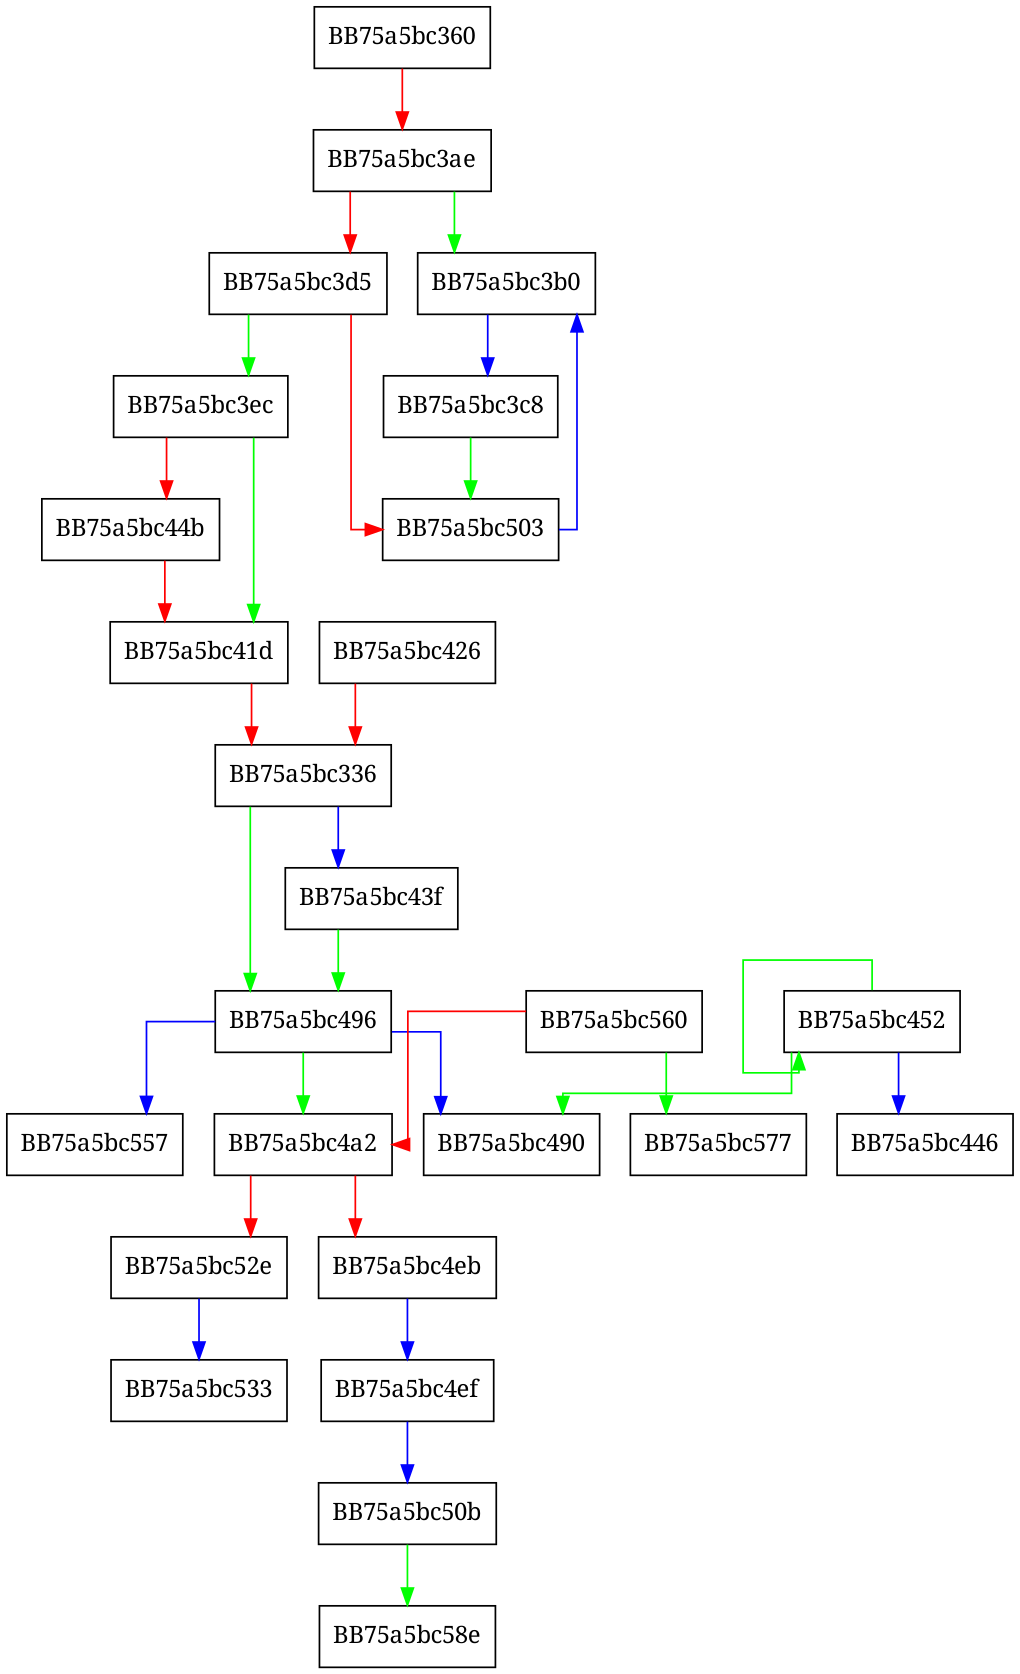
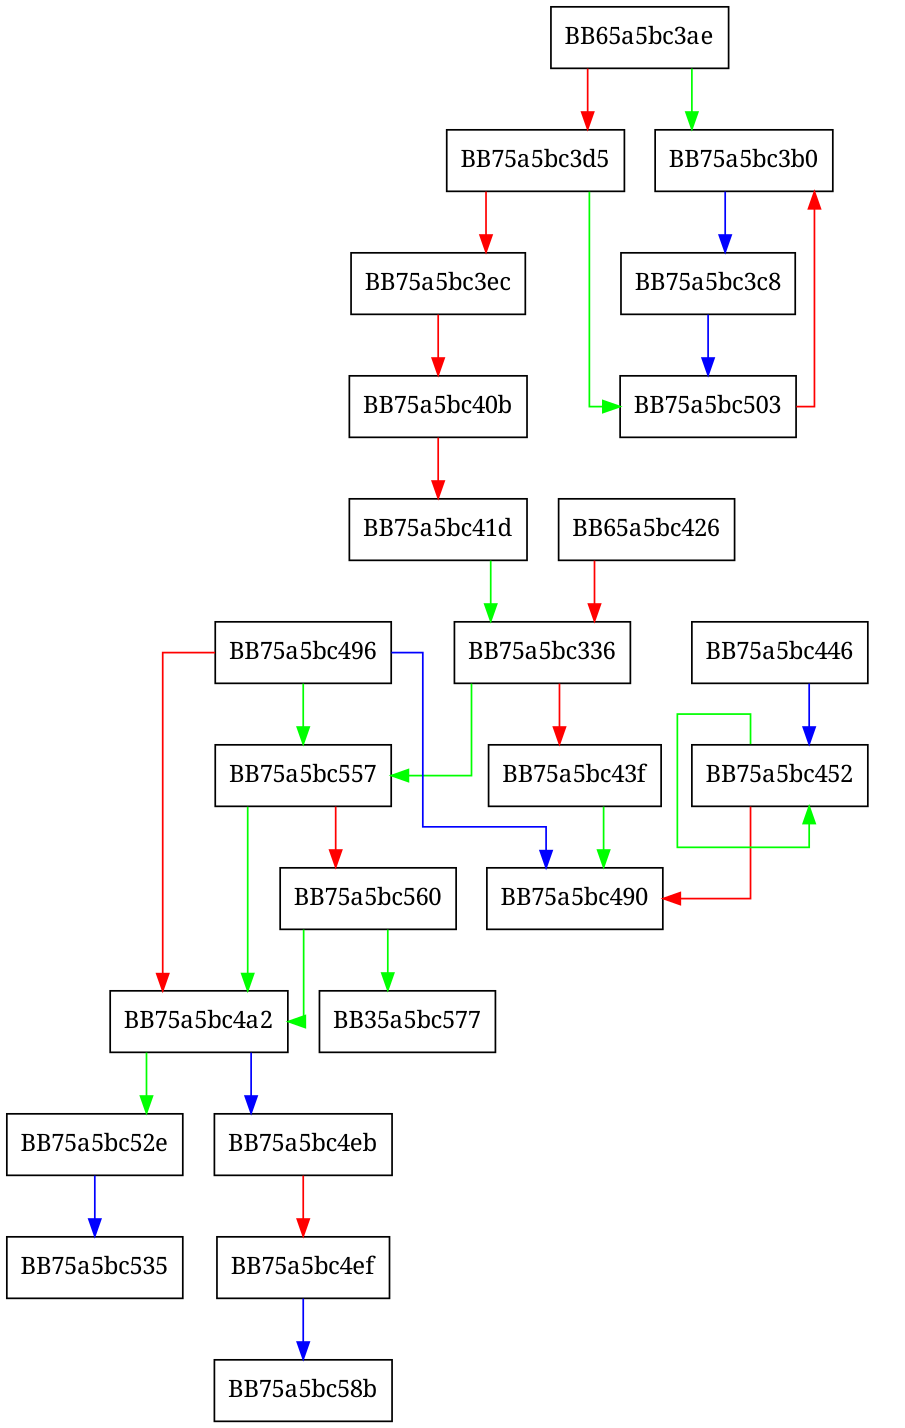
  digraph {
    fontname="Noto Serif"
    splines=ortho
    node [fontname="Noto Serif" shape=box]
    edge [color=green fontname="Noto Serif"]
-   BB75a5bc360
-   BB75a5bc3ae
+   BB75a5bc3ae [label=BB65a5bc3ae]
    BB75a5bc3b0
    BB75a5bc3d5
    BB75a5bc3c8
    BB75a5bc503
    BB75a5bc3ec
    BB75a5bc41d
-   BB75a5bc40b [label=BB75a5bc44b]
+   BB75a5bc40b
    n10 [label=BB75a5bc336]
    BB75a5bc496
    BB75a5bc43f
-   BB75a5bc426
+   BB75a5bc426 [label=BB65a5bc426]
    BB75a5bc557
    BB75a5bc4a2
    BB75a5bc490
    BB75a5bc560
    BB75a5bc52e
    BB75a5bc4eb
    BB75a5bc446
    BB75a5bc452
-   BB75a5bc577
-   BB75a5bc533
+   BB75a5bc577 [label=BB35a5bc577]
+   BB75a5bc533 [label=BB75a5bc535]
    BB75a5bc4ef
-   BB75a5bc50b
-   BB75a5bc58e
-   BB75a5bc360 -> BB75a5bc3ae [color=red]
+   BB75a5bc50b [label=BB75a5bc58b]
    BB75a5bc3ae -> BB75a5bc3b0
    BB75a5bc3ae -> BB75a5bc3d5 [color=red]
    BB75a5bc3b0 -> BB75a5bc3c8 [color=blue]
-   BB75a5bc3d5 -> BB75a5bc503 [color=red]
-   BB75a5bc3d5 -> BB75a5bc3ec
-   BB75a5bc3c8 -> BB75a5bc503
-   BB75a5bc503 -> BB75a5bc3b0 [color=blue]
-   BB75a5bc3ec -> BB75a5bc41d
+   BB75a5bc3d5 -> BB75a5bc503
+   BB75a5bc3d5 -> BB75a5bc3ec [color=red]
+   BB75a5bc3c8 -> BB75a5bc503 [color=blue]
+   BB75a5bc503 -> BB75a5bc3b0 [color=red]
    BB75a5bc3ec -> BB75a5bc40b [color=red]
-   BB75a5bc41d -> n10 [color=red]
+   BB75a5bc41d -> n10
    BB75a5bc40b -> BB75a5bc41d [color=red]
-   n10 -> BB75a5bc496
-   n10 -> BB75a5bc43f [color=blue]
-   BB75a5bc496 -> BB75a5bc557 [color=blue]
-   BB75a5bc496 -> BB75a5bc4a2
+   n10 -> BB75a5bc557
+   n10 -> BB75a5bc43f [color=red]
+   BB75a5bc496 -> BB75a5bc557
+   BB75a5bc496 -> BB75a5bc4a2 [color=red]
    BB75a5bc496 -> BB75a5bc490 [color=blue]
-   BB75a5bc43f -> BB75a5bc496
+   BB75a5bc43f -> BB75a5bc490
    BB75a5bc426 -> n10 [color=red]
-   BB75a5bc4a2 -> BB75a5bc52e [color=red]
-   BB75a5bc4a2 -> BB75a5bc4eb [color=red]
-   BB75a5bc560 -> BB75a5bc4a2 [color=red]
+   BB75a5bc557 -> BB75a5bc4a2
+   BB75a5bc557 -> BB75a5bc560 [color=red]
+   BB75a5bc4a2 -> BB75a5bc52e
+   BB75a5bc4a2 -> BB75a5bc4eb [color=blue]
+   BB75a5bc560 -> BB75a5bc4a2
    BB75a5bc560 -> BB75a5bc577
    BB75a5bc52e -> BB75a5bc533 [color=blue]
-   BB75a5bc4eb -> BB75a5bc4ef [color=blue]
-   BB75a5bc452 -> BB75a5bc446 [color=blue]
-   BB75a5bc452 -> BB75a5bc490
+   BB75a5bc4eb -> BB75a5bc4ef [color=red]
+   BB75a5bc446 -> BB75a5bc452 [color=blue]
+   BB75a5bc452 -> BB75a5bc490 [color=red]
    BB75a5bc452 -> BB75a5bc452
    BB75a5bc4ef -> BB75a5bc50b [color=blue]
-   BB75a5bc50b -> BB75a5bc58e
  }
